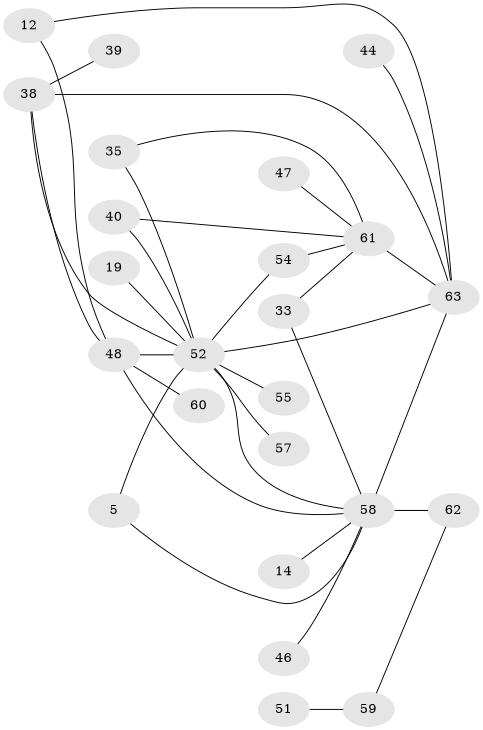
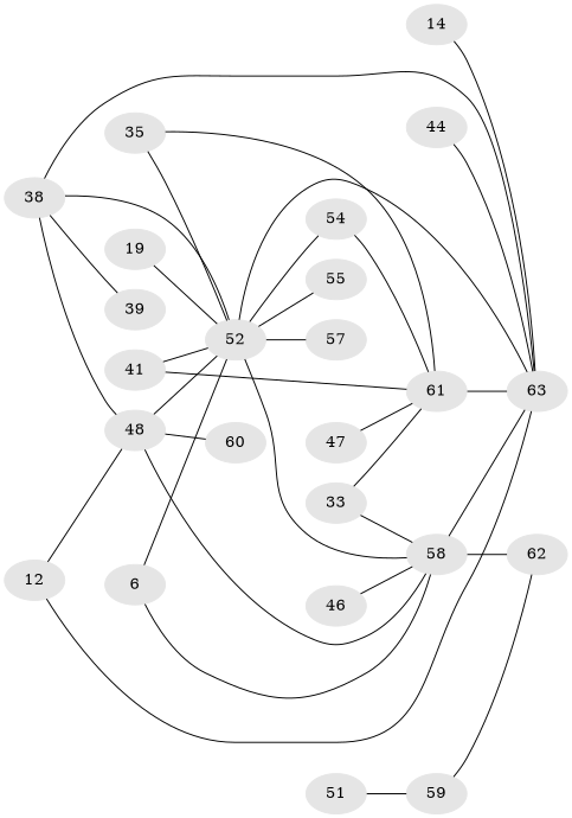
  graph {
    rankdir=LR
    node [color=gray90 style=filled]
    52 [super="+5+18+10"]
    58 [super="+26+43"]
    63 [super="+37+45+27"]
    54
    55
    57 [super="+53"]
-   6 [label=5]
+   6
    62 [super="+29+49+25"]
    48 [super="+41+34"]
    60
    12
    14
    19
    33 [super="+28"]
    61 [super="+30"]
    35
    38 [super="+32+20"]
    39
    51 [super="+50"]
    59
-   40 [super="+23+24"]
+   40 [super="+23+24" label=41]
    44
    46
    47
    52 -- 58
    52 -- 63 [weight=2]
    52 -- 54
    52 -- 55
    52 -- 57
    58 -- 63 [weight=4]
    58 -- 62 [weight=5]
    54 -- 61
    6 -- 52
    6 -- 58
    48 -- 52 [weight=4]
    48 -- 58 [weight=2]
    48 -- 60
    12 -- 63
    12 -- 48
-   14 -- 58
+   14 -- 63
    19 -- 52
    33 -- 58
    33 -- 61
    61 -- 63 [weight=2]
    35 -- 52
    35 -- 61
    38 -- 52
    38 -- 63 [weight=2]
    38 -- 48
    38 -- 39
    51 -- 59 [weight=2]
    59 -- 62
    40 -- 52 [weight=2]
    40 -- 61 [weight=2]
    44 -- 63
    46 -- 58
    47 -- 61
  }
